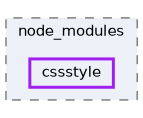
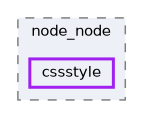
  digraph {
    compound=true
    rankdir=LR
    n1 [color=purple fillcolor="#edf0f7" fontname=Helvetica fontsize=10 height=0.2 label=cssstyle shape=box style="filled,bold" width=0.4]
    subgraph cluster_1 {
      bgcolor="#edf0f7"
      fontname=Helvetica
      fontsize=10
-     label=node_modules
+     label=node_node
      pencolor=grey50
      style="filled,dashed"
      n1
    }
  }
